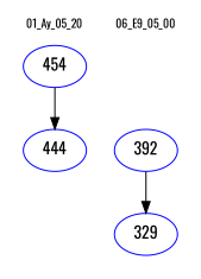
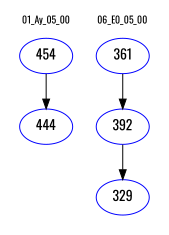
  digraph {
    fontname=Oswald
    node [color=blue fontname=Oswald]
    edge [color=black fontname=Oswald]
    n1 [label=454]
    n2 [label=444]
+   n3 [label=361]
    n4 [label=329]
    n5 [label=392]
    subgraph cluster_1 {
      color=white
      fontsize=10
-     label="01_Ay_05_20"
+     label="01_Ay_05_00"
      n1
      n2
    }
    subgraph cluster_2 {
      color=white
      fontsize=10
-     label="06_E9_05_00"
+     label="06_E0_05_00"
+     n3
      n4
      n5
    }
    n1 -> n2
+   n3 -> n5
    n5 -> n4
  }
